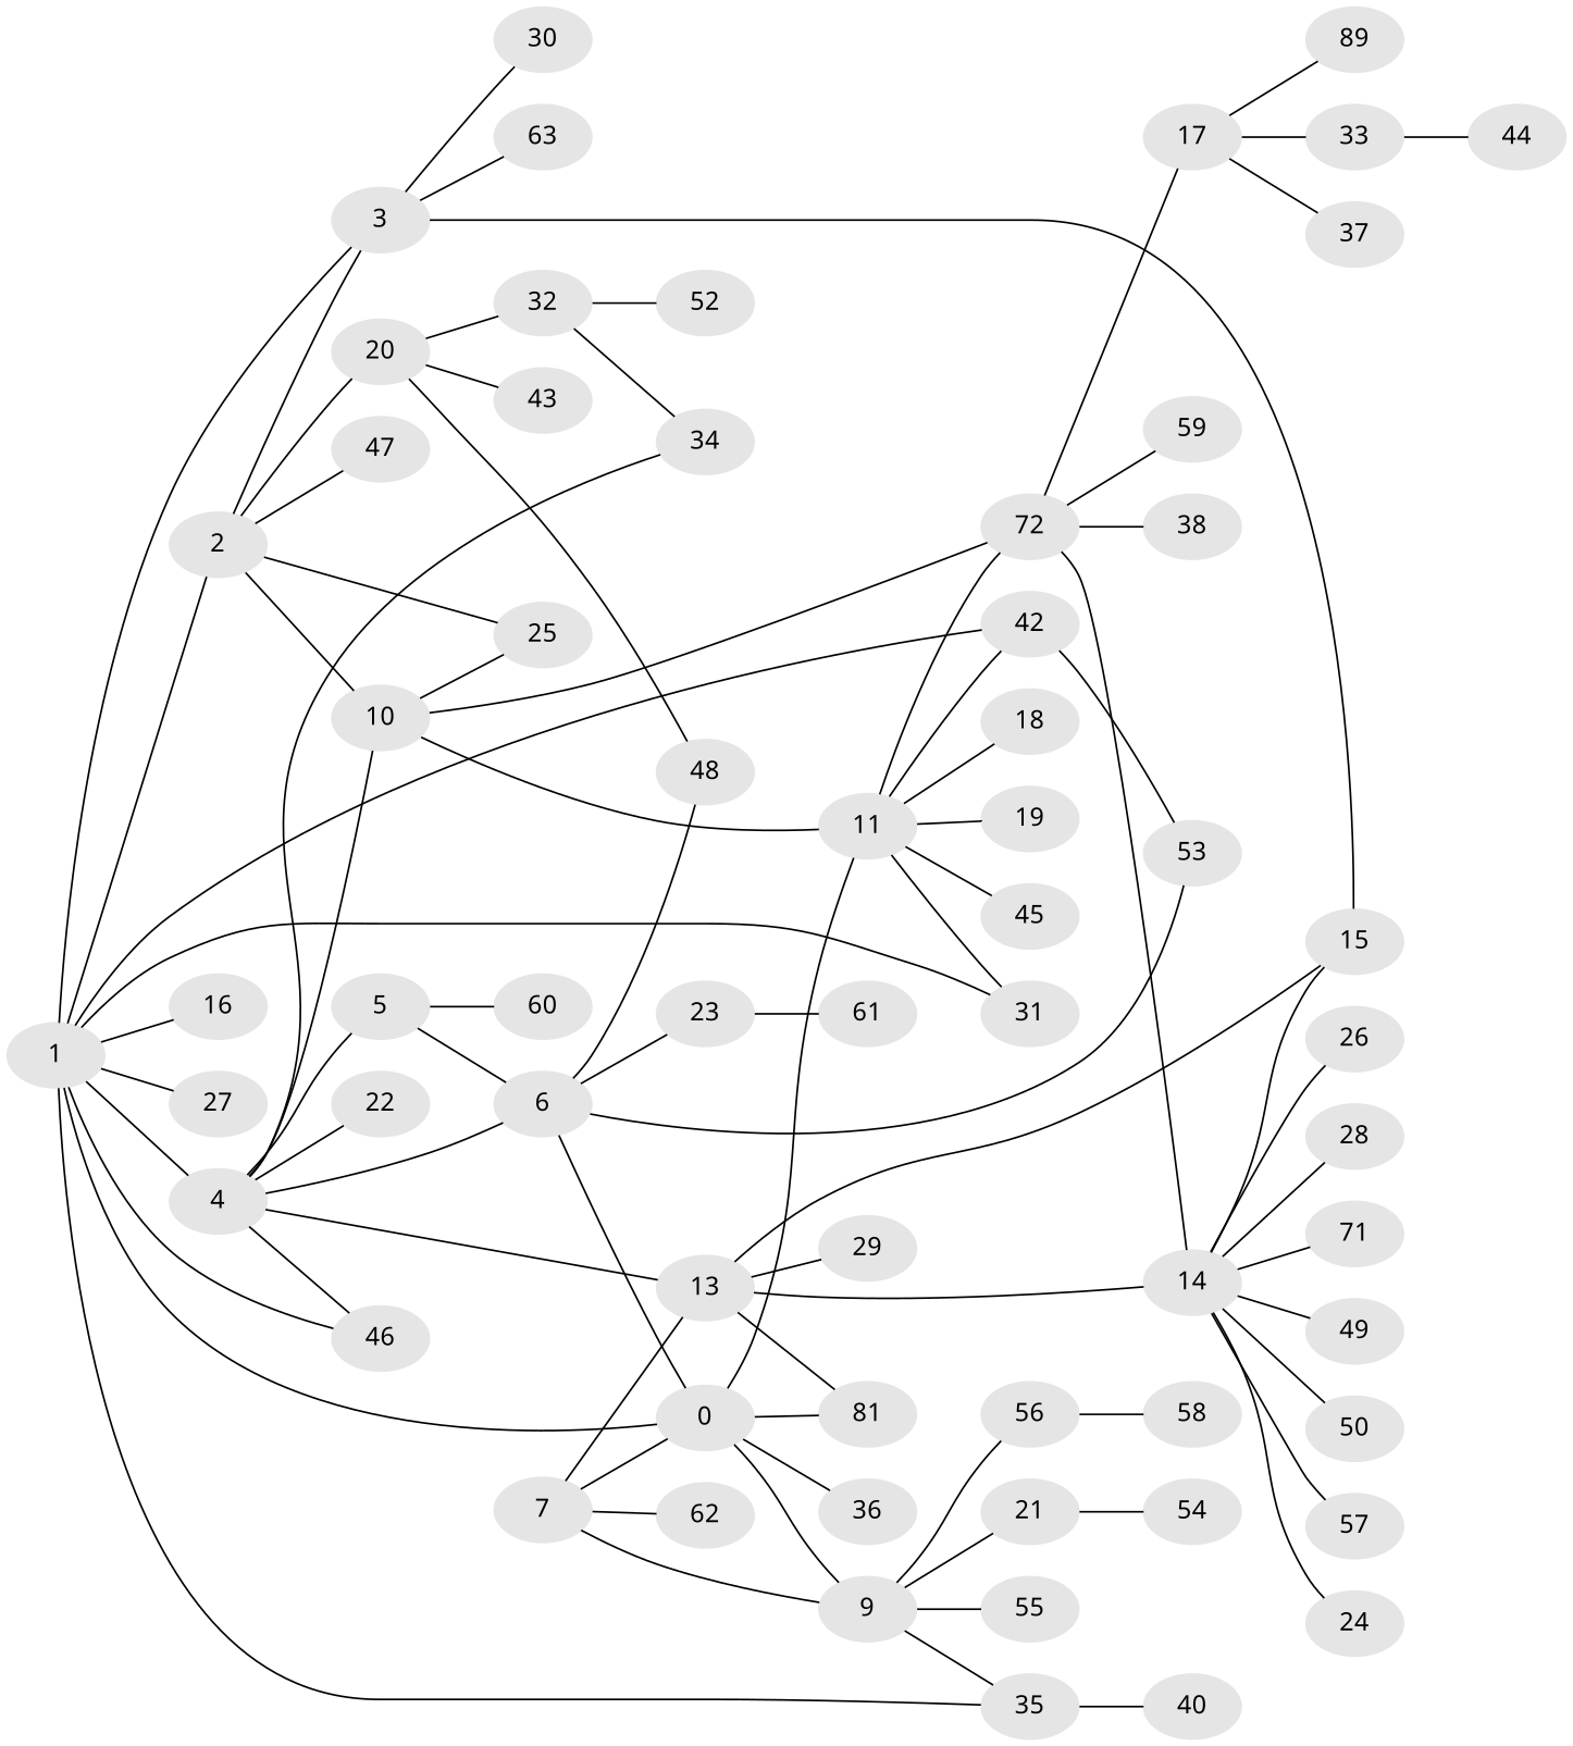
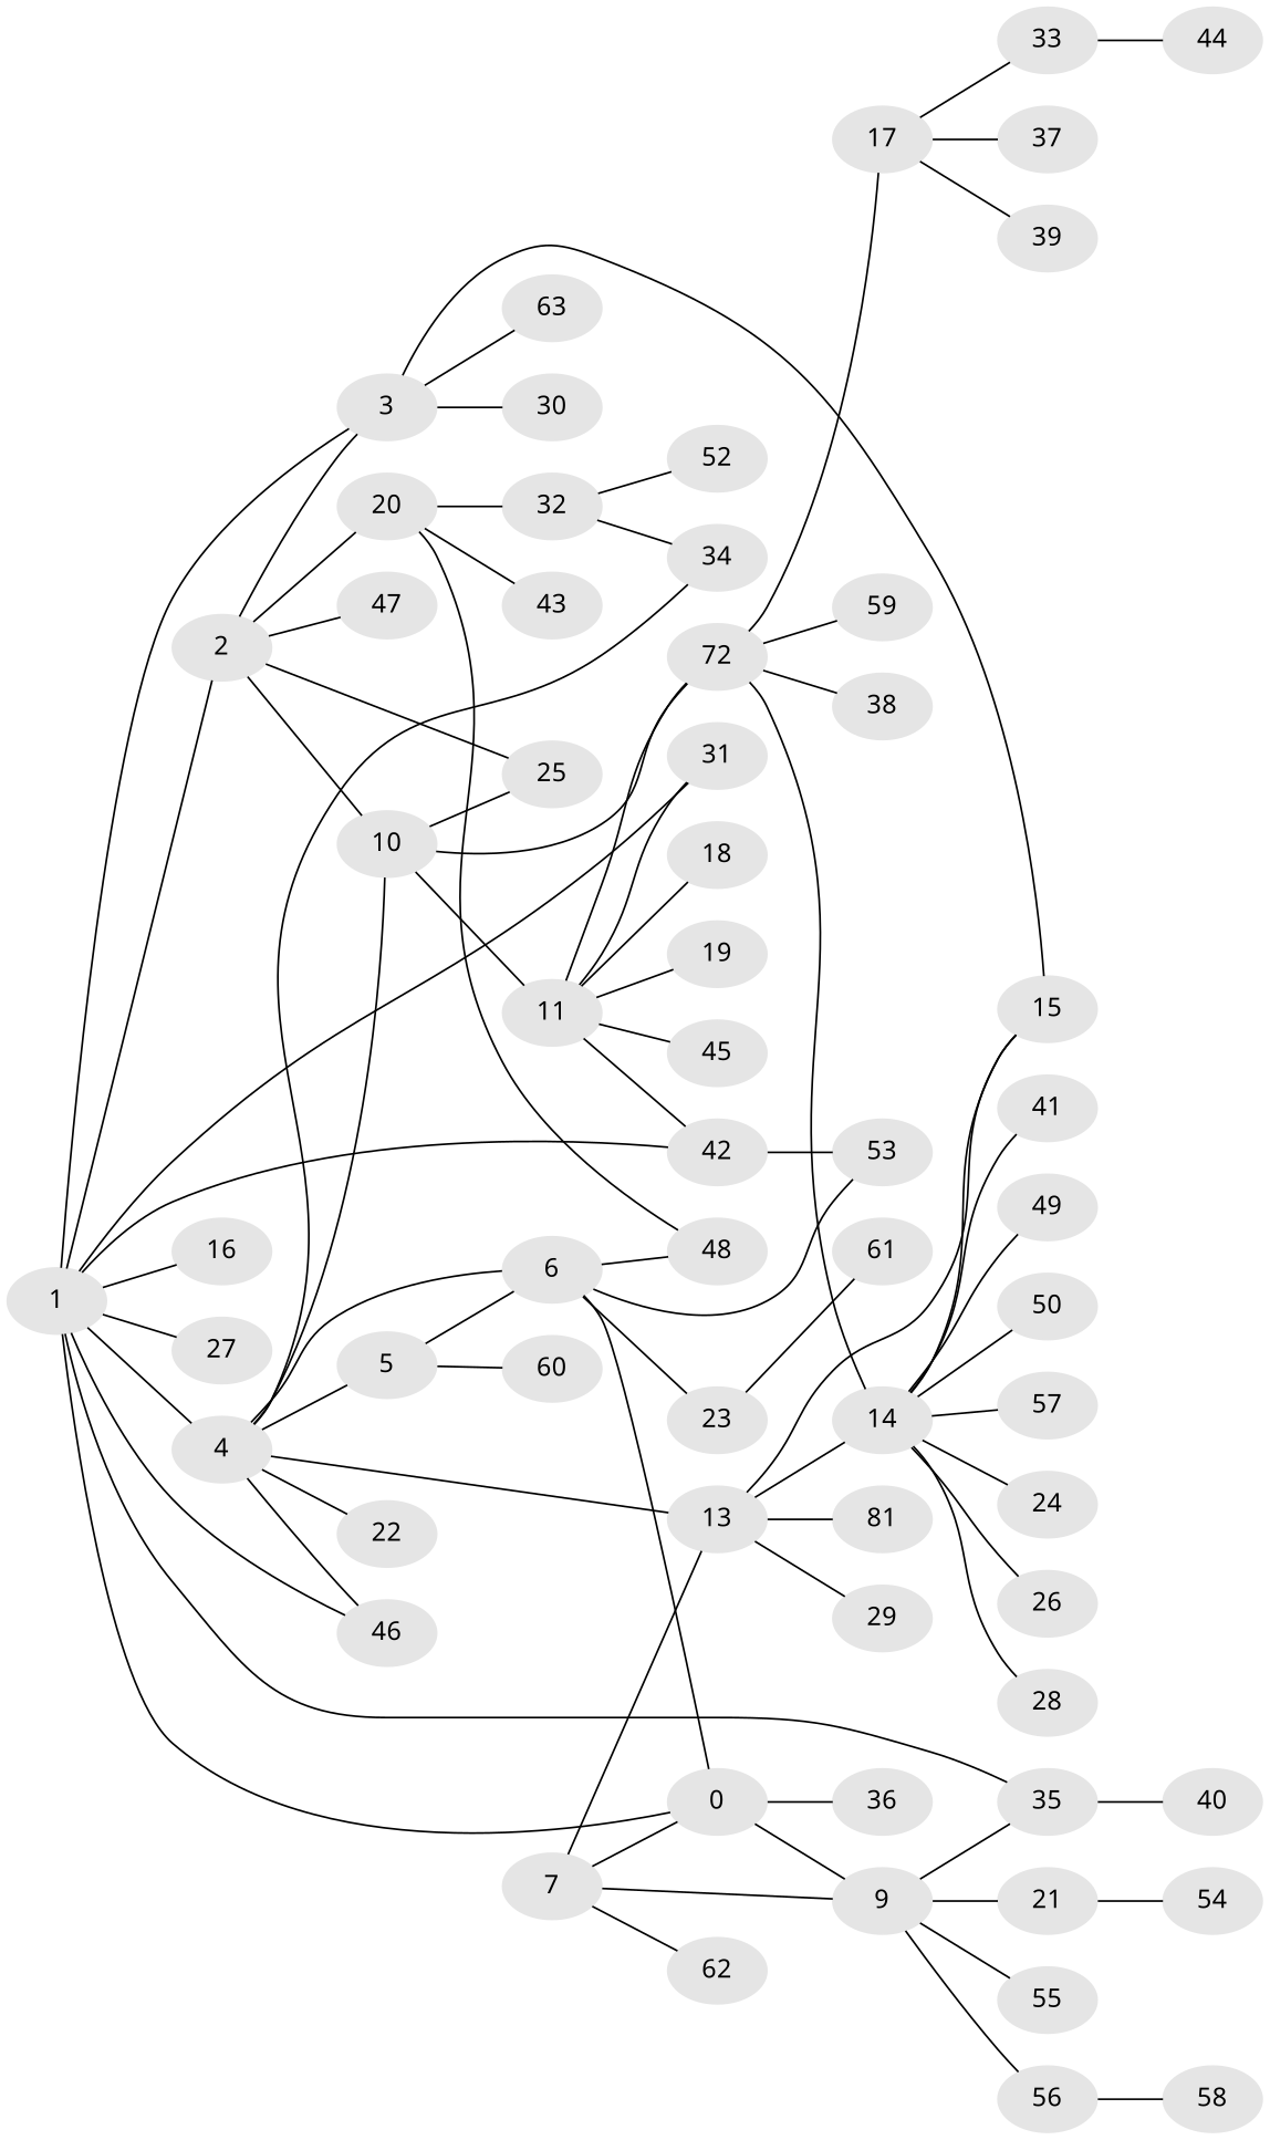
  graph {
    fontname="Noto Sans"
    rankdir=LR
    node [color=gray90 fontname="Noto Sans" style=filled]
    edge [fontname="Noto Sans"]
    1
    2
    3
    4
    n5 [label=0]
    16
    27
    31
    35
    42
    46
    10
    20
    25
    47
    15
    30
    63
    5
    6
    13
    22
    34
    9
    11
    36
    n27 [label=81]
    40
    53
    n30 [label=72]
    48
    32
    43
    60
    23
    14
    29
    61
    7
    62
    21
    55
    56
    18
    19
    45
    54
    58
    17
    38
    59
    24
    26
    28
-   41 [label=71]
+   41
    49
    50
    57
    33
    37
-   39 [label=89]
+   39
    44
    52
    1 -- 2
    1 -- 3
    1 -- 4
    1 -- n5
    1 -- 16
    1 -- 27
    1 -- 31
    1 -- 35
    1 -- 42
    1 -- 46
    2 -- 3
    2 -- 10
    2 -- 20
    2 -- 25
    2 -- 47
    3 -- 15
    3 -- 30
    3 -- 63
    4 -- 46
    4 -- 10
    4 -- 5
    4 -- 6
    4 -- 13
    4 -- 22
    4 -- 34
    n5 -- 9
-   n5 -- 11
    n5 -- 36
-   n5 -- n27
    35 -- 40
    42 -- 53
    10 -- 25
    10 -- 11
    10 -- n30
    20 -- 48
    20 -- 32
    20 -- 43
    5 -- 6
    5 -- 60
    6 -- n5
    6 -- 53
    6 -- 48
    6 -- 23
    13 -- 15
    13 -- n27
    13 -- 14
    13 -- 29
    9 -- 35
    9 -- 21
    9 -- 55
    9 -- 56
    11 -- 31
    11 -- 42
    11 -- n30
    11 -- 18
    11 -- 19
    11 -- 45
    n30 -- 14
    n30 -- 17
    n30 -- 38
    n30 -- 59
    32 -- 34
    32 -- 52
    23 -- 61
    14 -- 15
    14 -- 24
    14 -- 26
    14 -- 28
    14 -- 41
    14 -- 49
    14 -- 50
    14 -- 57
    7 -- n5
    7 -- 13
    7 -- 9
    7 -- 62
    21 -- 54
    56 -- 58
    17 -- 33
    17 -- 37
    17 -- 39
    33 -- 44
  }
